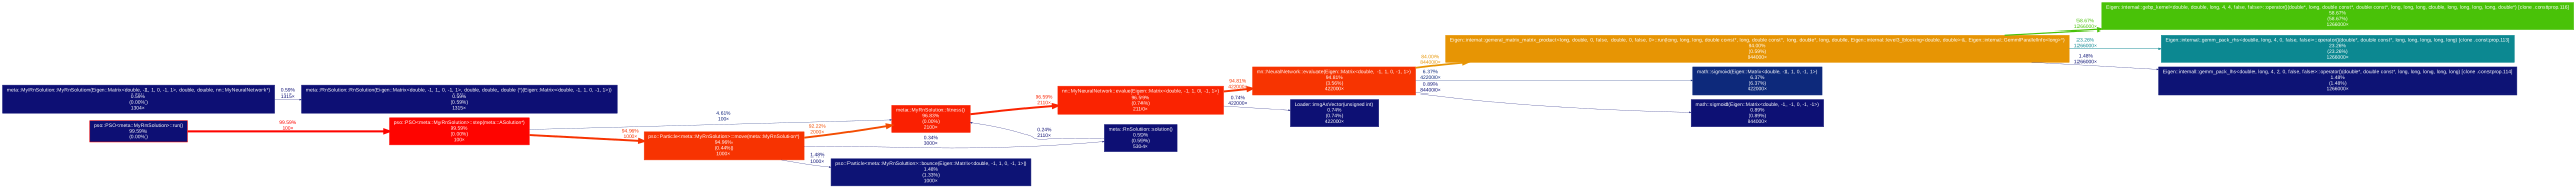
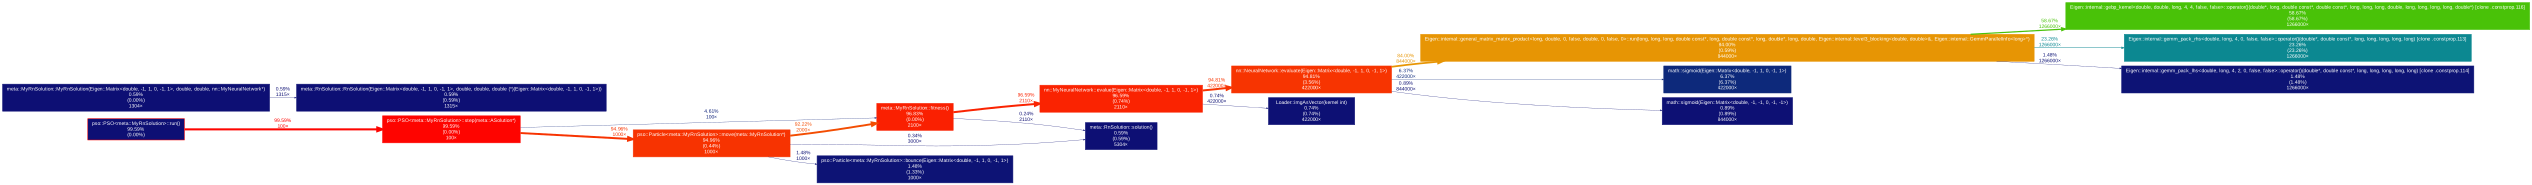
  digraph {
    fontname=Arial
    nodesep=0.125
    rankdir=LR
    ranksep=0.25
    node [color="#0d0f74" fontcolor="#ffffff" fontname=Arial fontsize=10.00 shape=box style=filled]
    edge [arrowsize=0.35 color="#0d0e73" fontcolor="#0d0e73" fontname=Arial fontsize=10.00 labeldistance=0.50 penwidth=0.50]
    n1 [color="#fe0400" fillcolor="#0d0f74" height=0 label="pso::PSO<meta::MyRnSolution>::run()\n99.59%\n(0.00%)" width=0]
    n2 [color="#fe0400" height=0 label="pso::PSO<meta::MyRnSolution>::step(meta::ASolution*)\n99.59%\n(0.00%)\n100×" width=0]
    n3 [color="#fa2001" height=0 label="meta::MyRnSolution::fitness()\n96.83%\n(0.00%)\n2100×" width=0]
    n4 [color="#f73301" height=0 label="pso::Particle<meta::MyRnSolution>::move(meta::MyRnSolution*)\n94.96%\n(0.44%)\n1000×" width=0]
    n5 [color="#fa2301" height=0 label="nn::MyNeuralNetwork::evalue(Eigen::Matrix<double, -1, 1, 0, -1, 1>)\n96.59%\n(0.74%)\n2110×" width=0]
    n6 [height=0 label="meta::RnSolution::solution()\n0.59%\n(0.59%)\n5304×" width=0]
    n7 [color="#0d1375" height=0 label="pso::Particle<meta::MyRnSolution>::bounce(Eigen::Matrix<double, -1, 1, 0, -1, 1>)\n1.48%\n(1.33%)\n1000×" width=0]
    n8 [color="#f73401" height=0 label="nn::NeuralNetwork::evaluate(Eigen::Matrix<double, -1, 1, 0, -1, 1>)\n94.81%\n(3.56%)\n422000×" width=0]
-   n9 [color="#0d1074" height=0 label="Loader::imgAsVector(unsigned int)\n0.74%\n(0.74%)\n422000×" width=0]
+   n9 [color="#0d1074" height=0 label="Loader::imgAsVector(kernel int)\n0.74%\n(0.74%)\n422000×" width=0]
    n10 [color="#e79504" height=0 label="Eigen::internal::general_matrix_matrix_product<long, double, 0, false, double, 0, false, 0>::run(long, long, long, double const*, long, double const*, long, double*, long, double, Eigen::internal::level3_blocking<double, double>&, Eigen::internal::GemmParallelInfo<long>*)\n84.00%\n(0.59%)\n844000×" width=0]
    n11 [color="#0d297b" height=0 label="math::sigmoid(Eigen::Matrix<double, -1, 1, 0, -1, 1>)\n6.37%\n(6.37%)\n422000×" width=0]
    n12 [color="#0d1074" height=0 label="math::sigmoid(Eigen::Matrix<double, -1, -1, 0, -1, -1>)\n0.89%\n(0.89%)\n844000×" width=0]
    n13 [color="#49c208" height=0 label="Eigen::internal::gebp_kernel<double, double, long, 4, 4, false, false>::operator()(double*, long, double const*, double const*, long, long, long, double, long, long, long, long, double*) [clone .constprop.116]\n58.67%\n(58.67%)\n1266000×" width=0]
    n14 [color="#0c8891" height=0 label="Eigen::internal::gemm_pack_rhs<double, long, 4, 0, false, false>::operator()(double*, double const*, long, long, long, long, long) [clone .constprop.113]\n23.26%\n(23.26%)\n1266000×" width=0]
    n15 [color="#0d1375" height=0 label="Eigen::internal::gemm_pack_lhs<double, long, 4, 2, 0, false, false>::operator()(double*, double const*, long, long, long, long, long) [clone .constprop.114]\n1.48%\n(1.48%)\n1266000×" width=0]
    n16 [height=0 label="meta::RnSolution::RnSolution(Eigen::Matrix<double, -1, 1, 0, -1, 1>, double, double, double (*)(Eigen::Matrix<double, -1, 1, 0, -1, 1>))\n0.59%\n(0.59%)\n1315×" width=0]
    n17 [height=0 label="meta::MyRnSolution::MyRnSolution(Eigen::Matrix<double, -1, 1, 0, -1, 1>, double, double, nn::MyNeuralNetwork*)\n0.59%\n(0.00%)\n1304×" width=0]
    n1 -> n2 [arrowsize=1.00 color="#fe0400" fontcolor="#fe0400" label="99.59%\n100×" labeldistance=3.98 penwidth=3.98]
    n2 -> n3 [color="#0d2179" fontcolor="#0d2179" label="4.61%\n100×"]
    n2 -> n4 [arrowsize=0.97 color="#f73301" fontcolor="#f73301" label="94.96%\n1000×" labeldistance=3.80 penwidth=3.80]
    n3 -> n5 [arrowsize=0.98 color="#fa2301" fontcolor="#fa2301" label="96.59%\n2110×" labeldistance=3.86 penwidth=3.86]
-   n6 -> n3 [label="0.24%\n2110×"]
+   n3 -> n6 [label="0.24%\n2110×"]
    n4 -> n3 [arrowsize=0.96 color="#f34d02" fontcolor="#f34d02" label="92.22%\n2000×" labeldistance=3.69 penwidth=3.69]
    n4 -> n6 [label="0.34%\n3000×"]
    n4 -> n7 [color="#0d1375" fontcolor="#0d1375" label="1.48%\n1000×"]
    n5 -> n8 [arrowsize=0.97 color="#f73401" fontcolor="#f73401" label="94.81%\n422000×" labeldistance=3.79 penwidth=3.79]
    n5 -> n9 [color="#0d1074" fontcolor="#0d1074" label="0.74%\n422000×"]
    n8 -> n10 [arrowsize=0.92 color="#e79504" fontcolor="#e79504" label="84.00%\n844000×" labeldistance=3.36 penwidth=3.36]
    n8 -> n11 [color="#0d297b" fontcolor="#0d297b" label="6.37%\n422000×"]
    n8 -> n12 [color="#0d1074" fontcolor="#0d1074" label="0.89%\n844000×"]
    n10 -> n13 [arrowsize=0.77 color="#49c208" fontcolor="#49c208" label="58.67%\n1266000×" labeldistance=2.35 penwidth=2.35]
    n10 -> n14 [arrowsize=0.48 color="#0c8891" fontcolor="#0c8891" label="23.26%\n1266000×" labeldistance=0.93 penwidth=0.93]
    n10 -> n15 [color="#0d1375" fontcolor="#0d1375" label="1.48%\n1266000×"]
    n17 -> n16 [color="#0d0f74" fontcolor="#0d0f74" label="0.59%\n1315×"]
  }
